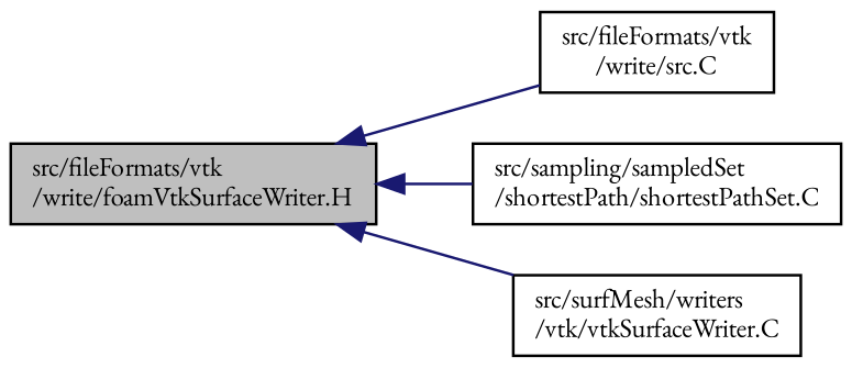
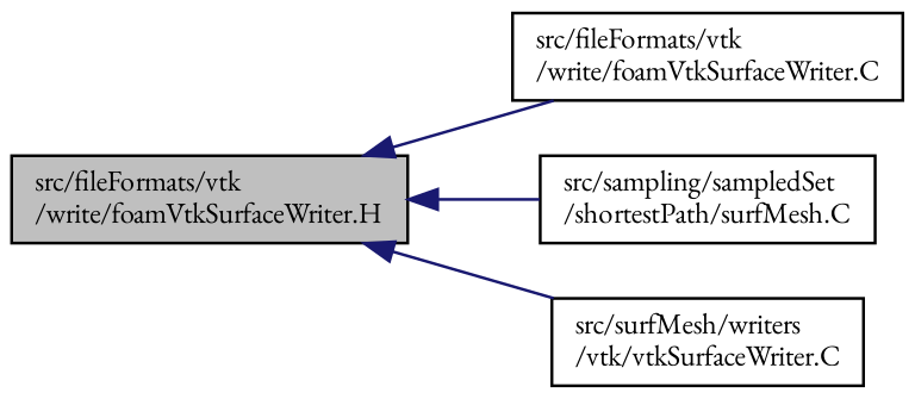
  digraph {
    fontname="EB Garamond"
    rankdir=LR
    node [color=black fontname="EB Garamond" fontsize=10 shape=record]
    edge [color=midnightblue dir=back fontname="EB Garamond" fontsize=10 labelfontname=Helvetica labelfontsize=10 style=solid]
    n1 [fillcolor=grey75 fontcolor=black height=0.2 label="src/fileFormats/vtk\l/write/foamVtkSurfaceWriter.H" style=filled width=0.4]
-   n2 [height=0.2 label="src/fileFormats/vtk\l/write/src.C" width=0.4]
-   n3 [height=0.2 label="src/sampling/sampledSet\l/shortestPath/shortestPathSet.C" width=0.4]
+   n2 [height=0.2 label="src/fileFormats/vtk\l/write/foamVtkSurfaceWriter.C" width=0.4]
+   n3 [height=0.2 label="src/sampling/sampledSet\l/shortestPath/surfMesh.C" width=0.4]
    n4 [height=0.2 label="src/surfMesh/writers\l/vtk/vtkSurfaceWriter.C" width=0.4]
    n1 -> n2
    n1 -> n3
    n1 -> n4
  }
